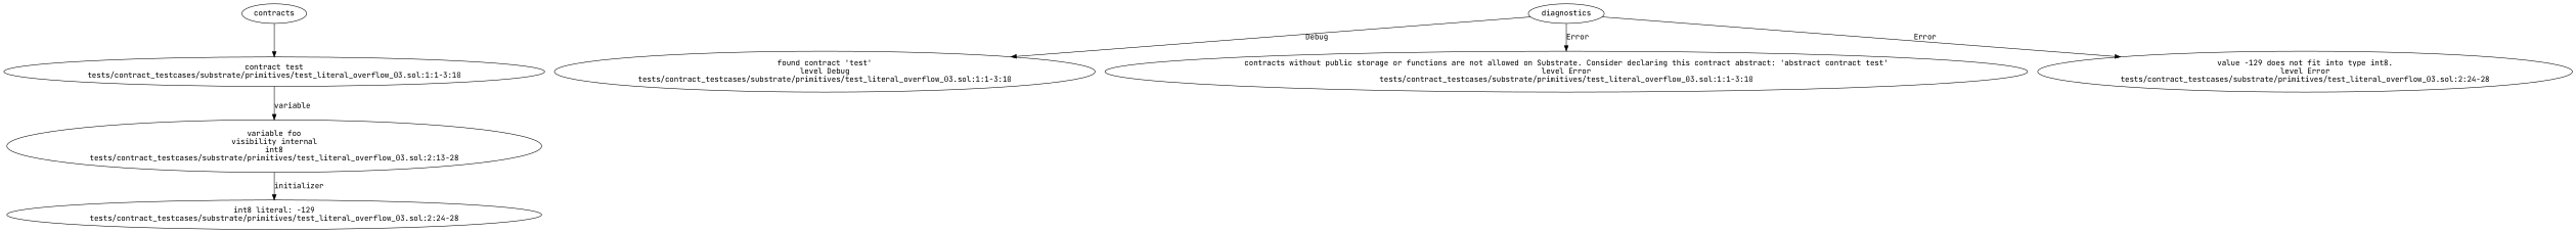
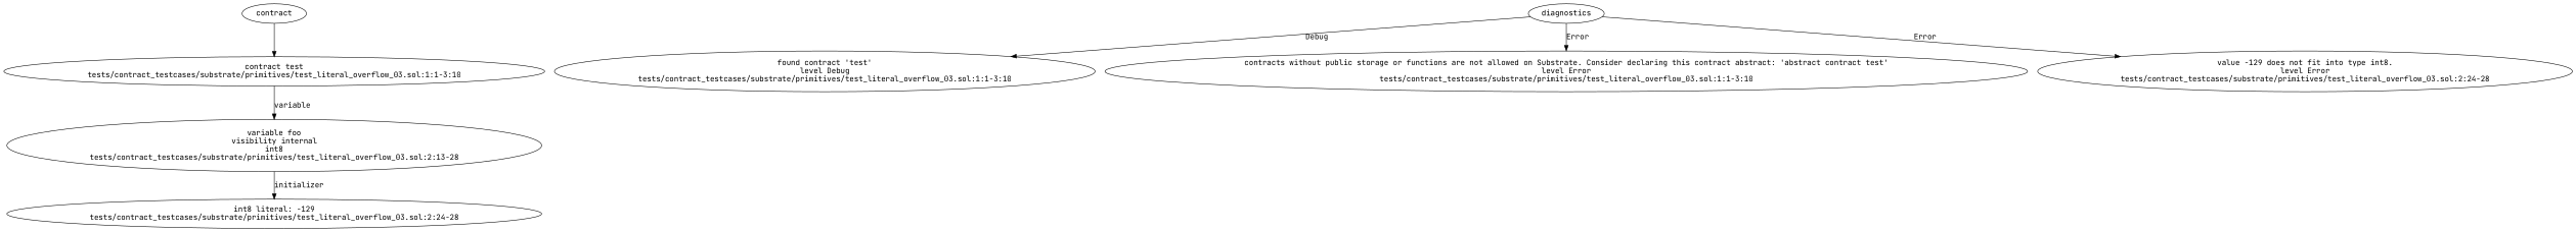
  strict digraph {
    fontname="JetBrains Mono"
    node [fontname="JetBrains Mono"]
    edge [fontname="JetBrains Mono"]
    n1 [label="contract test\ntests/contract_testcases/substrate/primitives/test_literal_overflow_03.sol:1:1-3:10"]
    n2 [label="variable foo\nvisibility internal\nint8\ntests/contract_testcases/substrate/primitives/test_literal_overflow_03.sol:2:13-28"]
    n3 [label="int8 literal: -129\ntests/contract_testcases/substrate/primitives/test_literal_overflow_03.sol:2:24-28"]
    n4 [label="found contract 'test'\nlevel Debug\ntests/contract_testcases/substrate/primitives/test_literal_overflow_03.sol:1:1-3:10"]
    n5 [label="contracts without public storage or functions are not allowed on Substrate. Consider declaring this contract abstract: 'abstract contract test'\nlevel Error\ntests/contract_testcases/substrate/primitives/test_literal_overflow_03.sol:1:1-3:10"]
    n6 [label="value -129 does not fit into type int8.\nlevel Error\ntests/contract_testcases/substrate/primitives/test_literal_overflow_03.sol:2:24-28"]
-   contracts
+   contracts [label=contract]
    diagnostics
    n1 -> n2 [label=variable]
    n2 -> n3 [label=initializer]
    contracts -> n1
    diagnostics -> n4 [label=Debug]
    diagnostics -> n5 [label=Error]
    diagnostics -> n6 [label=Error]
  }
